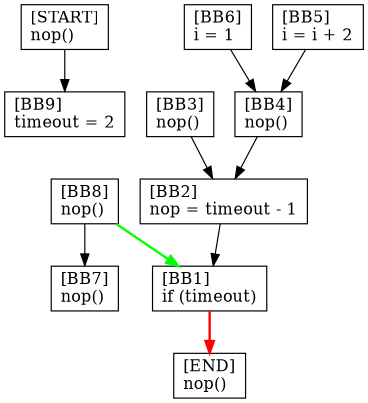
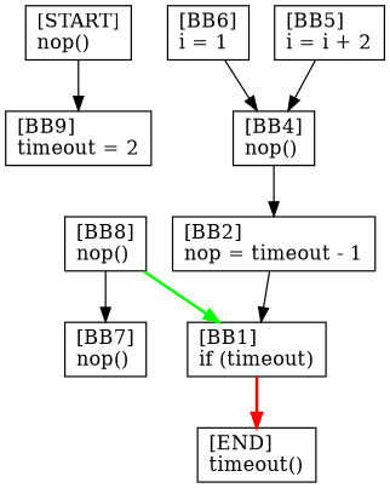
  digraph {
    node [shape=box]
    n1 [label="[BB9]\ltimeout = 2\l"]
    n2 [label="[BB7]\lnop()\l"]
    n3 [label="[BB8]\lnop()\l"]
    n4 [label="[BB1]\lif (timeout)\l"]
-   n5 [label="[BB3]\lnop()\l"]
    n6 [label="[BB2]\lnop = timeout - 1\l"]
    n7 [label="[BB6]\li = 1\l"]
    n8 [label="[BB4]\lnop()\l"]
-   n9 [label="[END]\lnop()\l"]
+   n9 [label="[END]\ltimeout()\l"]
    n10 [label="[START]\lnop()\l"]
    n11 [label="[BB5]\li = i + 2\l"]
    n3 -> n2
    n3 -> n4 [color=green penwidth=2]
    n4 -> n9 [color=red penwidth=2]
-   n5 -> n6
    n6 -> n4
    n7 -> n8
    n8 -> n6
    n10 -> n1
    n11 -> n8
  }
